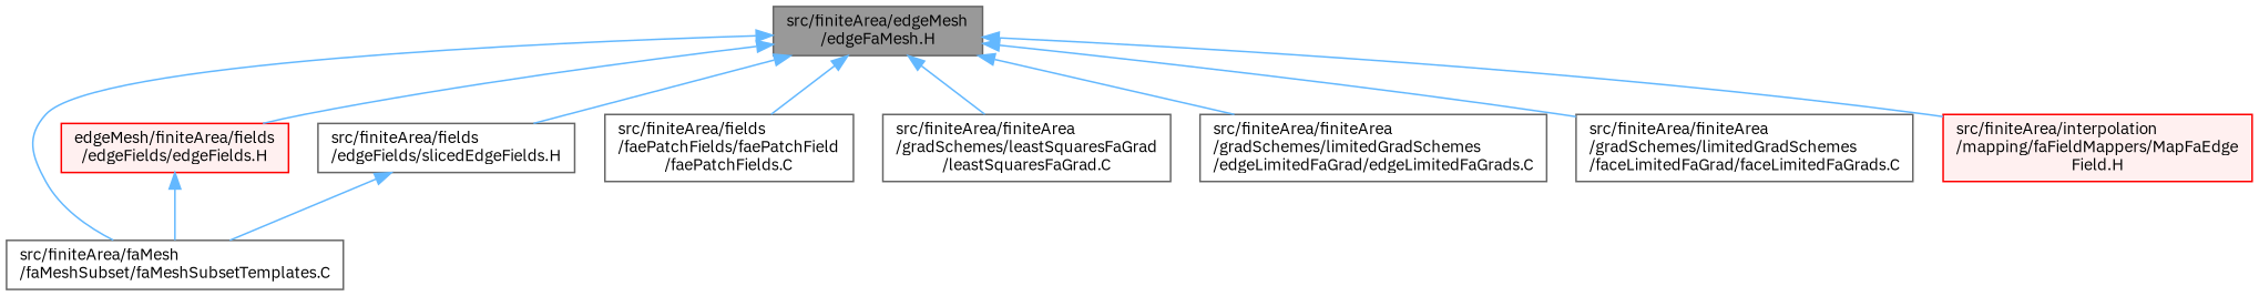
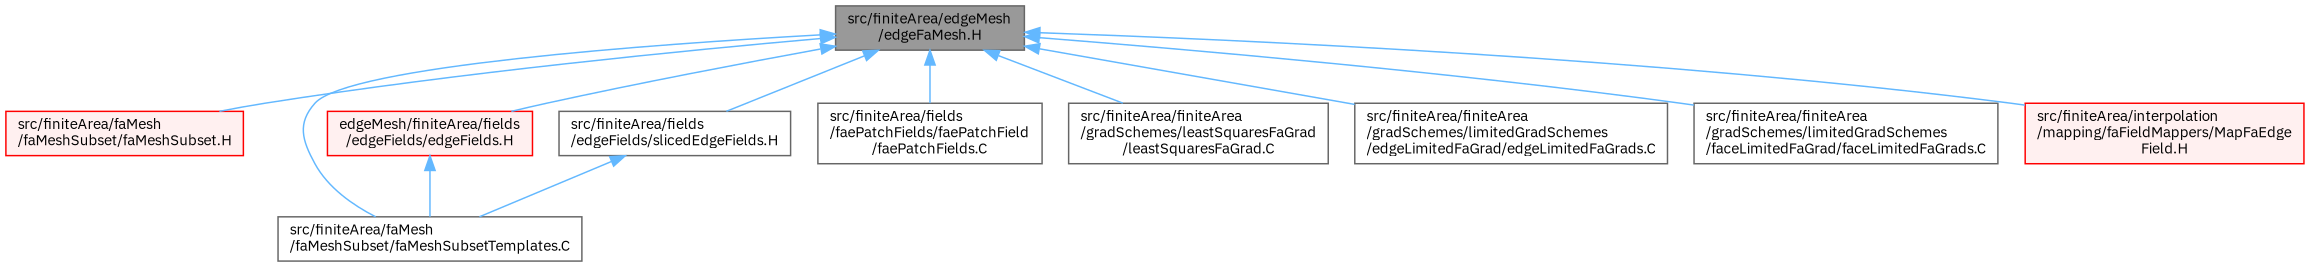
  digraph {
    fontname="IBM Plex Sans"
    node [color=grey40 fillcolor=white fontname="IBM Plex Sans" fontsize=10 shape=box style=filled]
    edge [color=steelblue1 dir=back fontname="IBM Plex Sans" fontsize=10 labelfontname=Helvetica labelfontsize=10 style=solid]
    n1 [color=gray40 fillcolor=grey60 fontcolor=black height=0.2 label="src/finiteArea/edgeMesh\l/edgeFaMesh.H" width=0.4]
+   n2 [color=red fillcolor="#FFF0F0" height=0.2 label="src/finiteArea/faMesh\l/faMeshSubset/faMeshSubset.H" width=0.4]
    n3 [height=0.2 label="src/finiteArea/faMesh\l/faMeshSubset/faMeshSubsetTemplates.C" width=0.4]
    n4 [color=red fillcolor="#FFF0F0" height=0.2 label="edgeMesh/finiteArea/fields\l/edgeFields/edgeFields.H" width=0.4]
    n5 [height=0.2 label="src/finiteArea/fields\l/edgeFields/slicedEdgeFields.H" width=0.4]
    n6 [height=0.2 label="src/finiteArea/fields\l/faePatchFields/faePatchField\l/faePatchFields.C" width=0.4]
    n7 [height=0.2 label="src/finiteArea/finiteArea\l/gradSchemes/leastSquaresFaGrad\l/leastSquaresFaGrad.C" width=0.4]
    n8 [height=0.2 label="src/finiteArea/finiteArea\l/gradSchemes/limitedGradSchemes\l/edgeLimitedFaGrad/edgeLimitedFaGrads.C" width=0.4]
    n9 [height=0.2 label="src/finiteArea/finiteArea\l/gradSchemes/limitedGradSchemes\l/faceLimitedFaGrad/faceLimitedFaGrads.C" width=0.4]
    n10 [color=red fillcolor="#FFF0F0" height=0.2 label="src/finiteArea/interpolation\l/mapping/faFieldMappers/MapFaEdge\lField.H" width=0.4]
+   n1 -> n2
    n1 -> n3
    n1 -> n4
    n1 -> n5
    n1 -> n6
    n1 -> n7
    n1 -> n8
    n1 -> n9
    n1 -> n10
    n4 -> n3
    n5 -> n3
  }
